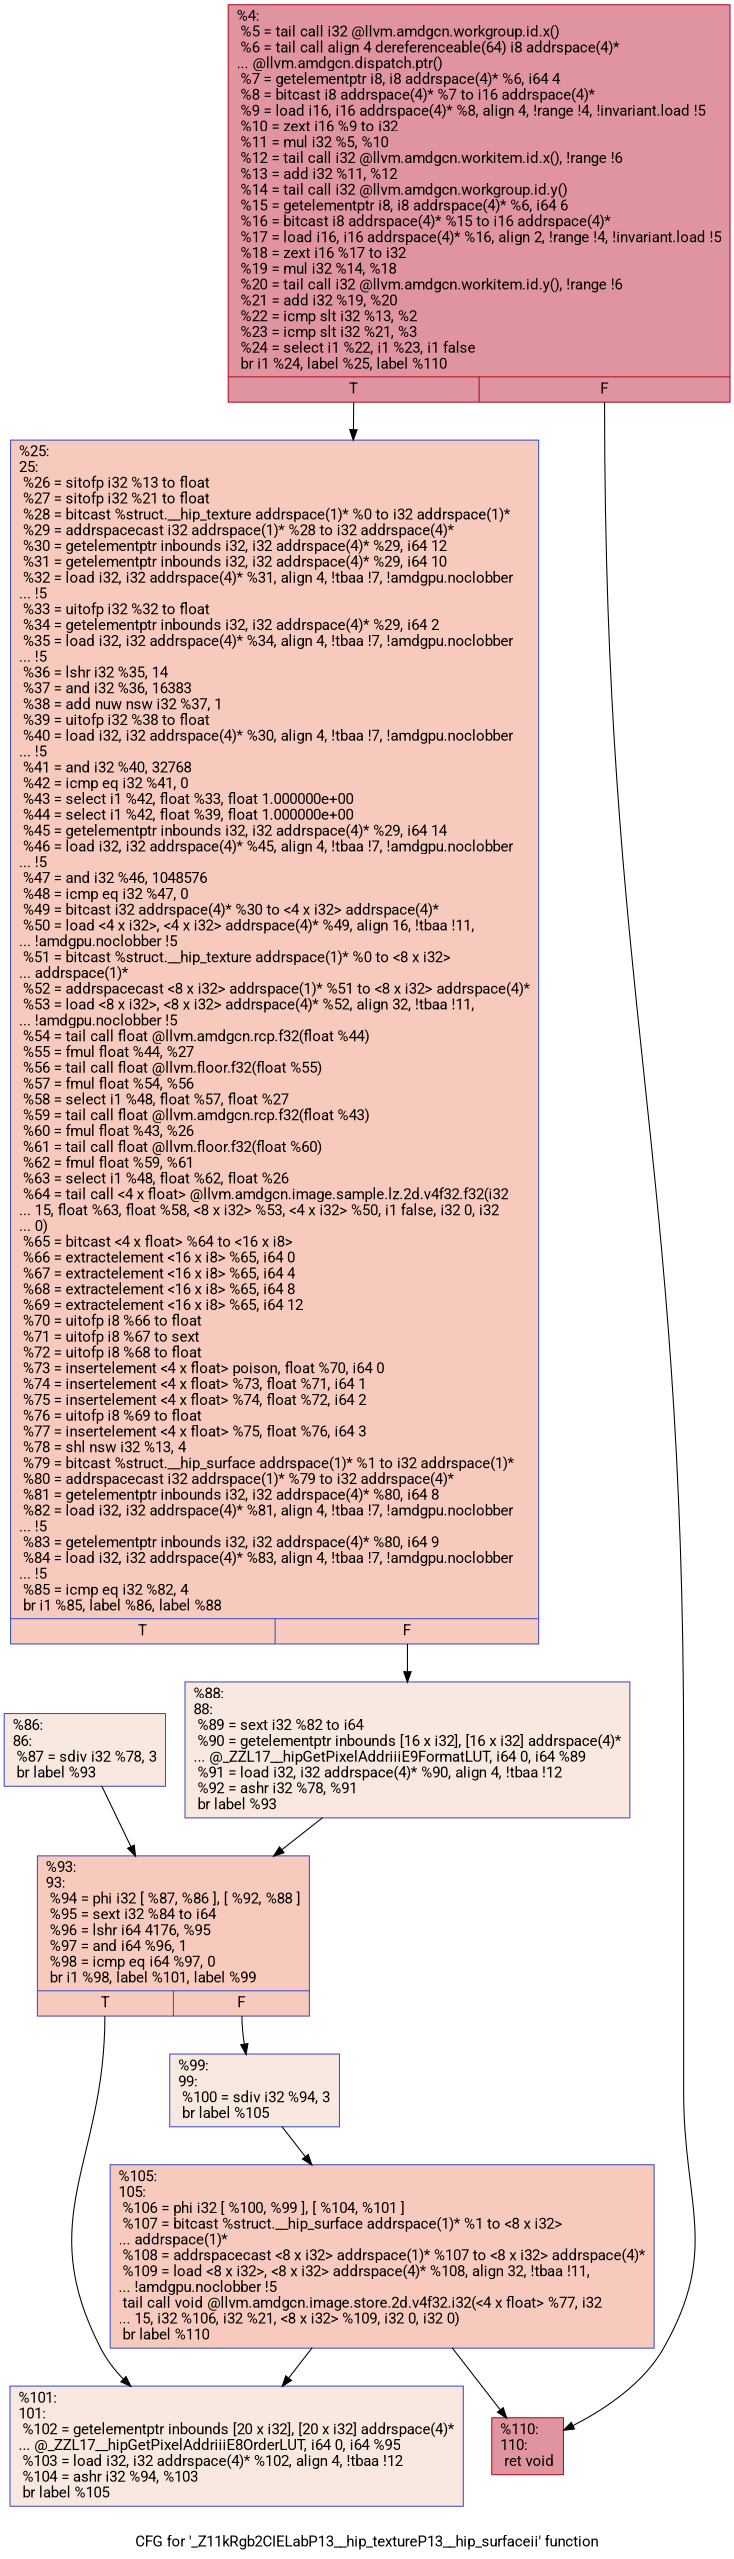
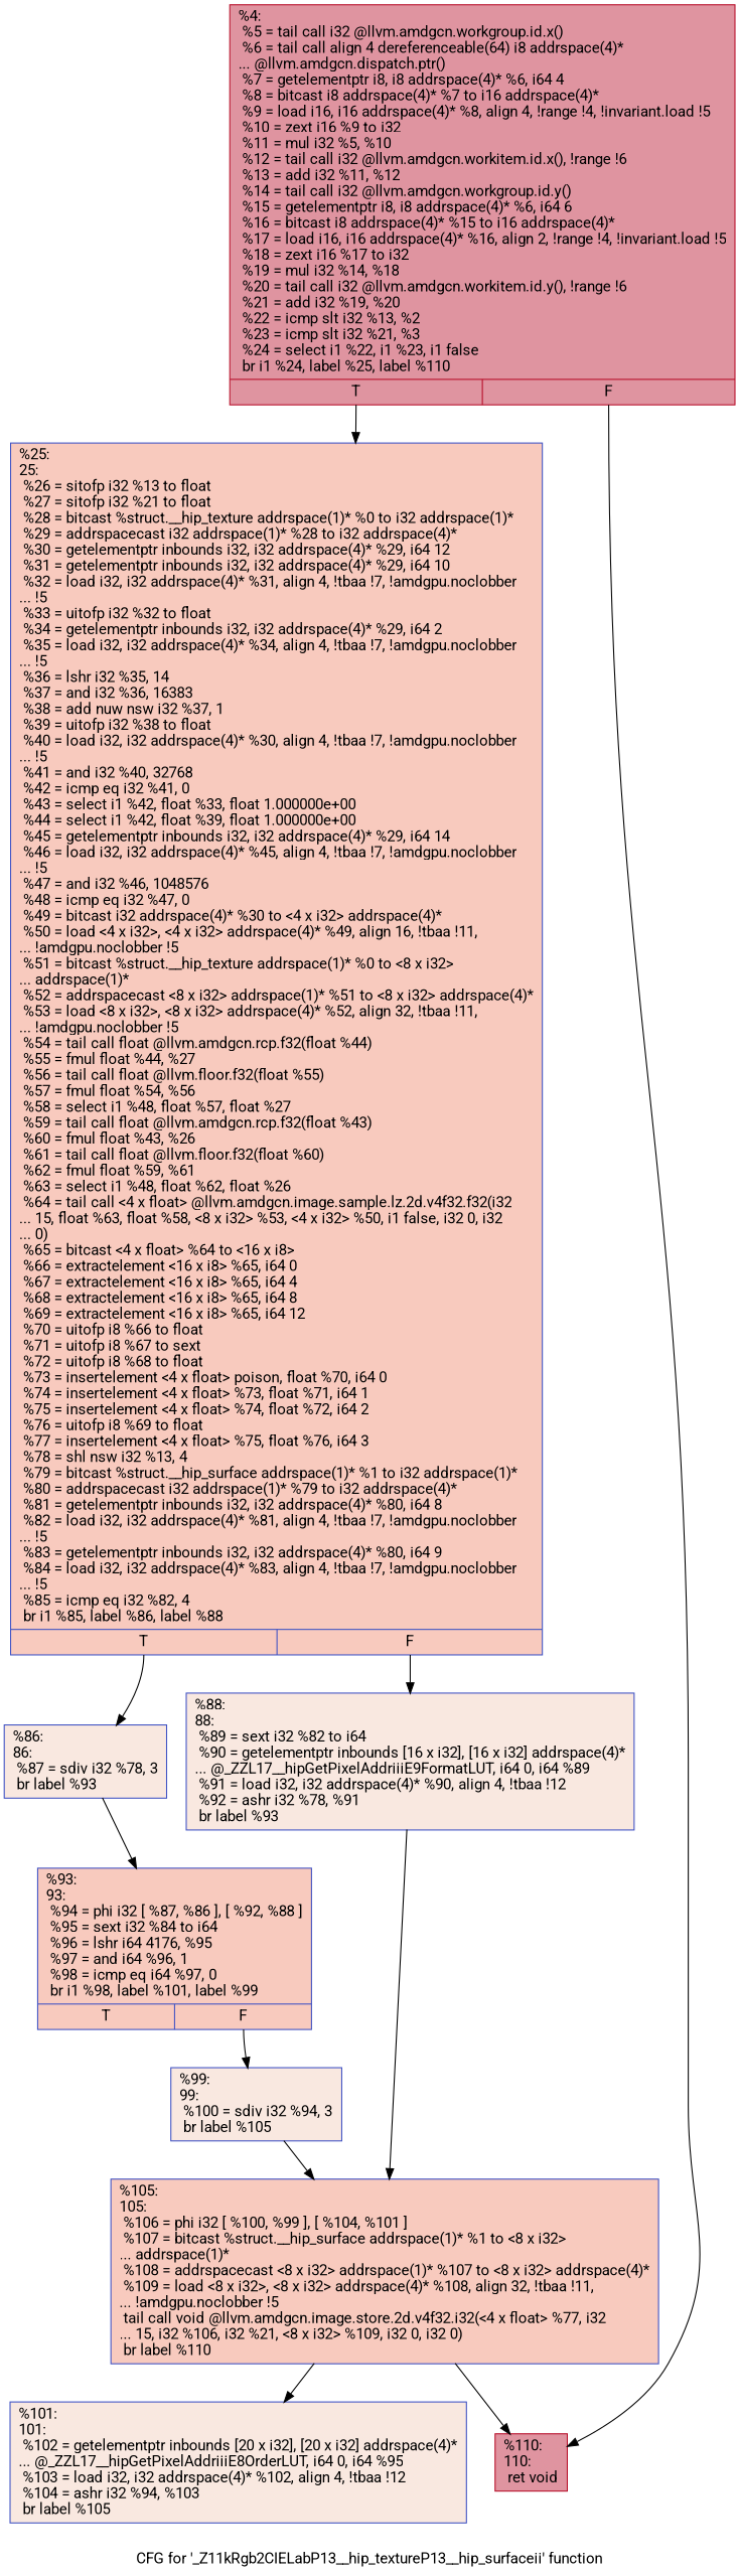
  digraph {
    fontname=Roboto
    label="CFG for '_Z11kRgb2CIELabP13__hip_textureP13__hip_surfaceii' function"
    node [color="#3d50c3ff" fillcolor="#f1ccb870" fontname=Roboto shape=record style=filled]
    edge [fontname=Roboto]
    n1 [color="#b70d28ff" fillcolor="#b70d2870" label="{%4:\l  %5 = tail call i32 @llvm.amdgcn.workgroup.id.x()\l  %6 = tail call align 4 dereferenceable(64) i8 addrspace(4)*\l... @llvm.amdgcn.dispatch.ptr()\l  %7 = getelementptr i8, i8 addrspace(4)* %6, i64 4\l  %8 = bitcast i8 addrspace(4)* %7 to i16 addrspace(4)*\l  %9 = load i16, i16 addrspace(4)* %8, align 4, !range !4, !invariant.load !5\l  %10 = zext i16 %9 to i32\l  %11 = mul i32 %5, %10\l  %12 = tail call i32 @llvm.amdgcn.workitem.id.x(), !range !6\l  %13 = add i32 %11, %12\l  %14 = tail call i32 @llvm.amdgcn.workgroup.id.y()\l  %15 = getelementptr i8, i8 addrspace(4)* %6, i64 6\l  %16 = bitcast i8 addrspace(4)* %15 to i16 addrspace(4)*\l  %17 = load i16, i16 addrspace(4)* %16, align 2, !range !4, !invariant.load !5\l  %18 = zext i16 %17 to i32\l  %19 = mul i32 %14, %18\l  %20 = tail call i32 @llvm.amdgcn.workitem.id.y(), !range !6\l  %21 = add i32 %19, %20\l  %22 = icmp slt i32 %13, %2\l  %23 = icmp slt i32 %21, %3\l  %24 = select i1 %22, i1 %23, i1 false\l  br i1 %24, label %25, label %110\l|{<s0>T|<s1>F}}"]
    n2 [fillcolor="#ef886b70" label="{%25:\l25:                                               \l  %26 = sitofp i32 %13 to float\l  %27 = sitofp i32 %21 to float\l  %28 = bitcast %struct.__hip_texture addrspace(1)* %0 to i32 addrspace(1)*\l  %29 = addrspacecast i32 addrspace(1)* %28 to i32 addrspace(4)*\l  %30 = getelementptr inbounds i32, i32 addrspace(4)* %29, i64 12\l  %31 = getelementptr inbounds i32, i32 addrspace(4)* %29, i64 10\l  %32 = load i32, i32 addrspace(4)* %31, align 4, !tbaa !7, !amdgpu.noclobber\l... !5\l  %33 = uitofp i32 %32 to float\l  %34 = getelementptr inbounds i32, i32 addrspace(4)* %29, i64 2\l  %35 = load i32, i32 addrspace(4)* %34, align 4, !tbaa !7, !amdgpu.noclobber\l... !5\l  %36 = lshr i32 %35, 14\l  %37 = and i32 %36, 16383\l  %38 = add nuw nsw i32 %37, 1\l  %39 = uitofp i32 %38 to float\l  %40 = load i32, i32 addrspace(4)* %30, align 4, !tbaa !7, !amdgpu.noclobber\l... !5\l  %41 = and i32 %40, 32768\l  %42 = icmp eq i32 %41, 0\l  %43 = select i1 %42, float %33, float 1.000000e+00\l  %44 = select i1 %42, float %39, float 1.000000e+00\l  %45 = getelementptr inbounds i32, i32 addrspace(4)* %29, i64 14\l  %46 = load i32, i32 addrspace(4)* %45, align 4, !tbaa !7, !amdgpu.noclobber\l... !5\l  %47 = and i32 %46, 1048576\l  %48 = icmp eq i32 %47, 0\l  %49 = bitcast i32 addrspace(4)* %30 to \<4 x i32\> addrspace(4)*\l  %50 = load \<4 x i32\>, \<4 x i32\> addrspace(4)* %49, align 16, !tbaa !11,\l... !amdgpu.noclobber !5\l  %51 = bitcast %struct.__hip_texture addrspace(1)* %0 to \<8 x i32\>\l... addrspace(1)*\l  %52 = addrspacecast \<8 x i32\> addrspace(1)* %51 to \<8 x i32\> addrspace(4)*\l  %53 = load \<8 x i32\>, \<8 x i32\> addrspace(4)* %52, align 32, !tbaa !11,\l... !amdgpu.noclobber !5\l  %54 = tail call float @llvm.amdgcn.rcp.f32(float %44)\l  %55 = fmul float %44, %27\l  %56 = tail call float @llvm.floor.f32(float %55)\l  %57 = fmul float %54, %56\l  %58 = select i1 %48, float %57, float %27\l  %59 = tail call float @llvm.amdgcn.rcp.f32(float %43)\l  %60 = fmul float %43, %26\l  %61 = tail call float @llvm.floor.f32(float %60)\l  %62 = fmul float %59, %61\l  %63 = select i1 %48, float %62, float %26\l  %64 = tail call \<4 x float\> @llvm.amdgcn.image.sample.lz.2d.v4f32.f32(i32\l... 15, float %63, float %58, \<8 x i32\> %53, \<4 x i32\> %50, i1 false, i32 0, i32\l... 0)\l  %65 = bitcast \<4 x float\> %64 to \<16 x i8\>\l  %66 = extractelement \<16 x i8\> %65, i64 0\l  %67 = extractelement \<16 x i8\> %65, i64 4\l  %68 = extractelement \<16 x i8\> %65, i64 8\l  %69 = extractelement \<16 x i8\> %65, i64 12\l  %70 = uitofp i8 %66 to float\l  %71 = uitofp i8 %67 to sext\l  %72 = uitofp i8 %68 to float\l  %73 = insertelement \<4 x float\> poison, float %70, i64 0\l  %74 = insertelement \<4 x float\> %73, float %71, i64 1\l  %75 = insertelement \<4 x float\> %74, float %72, i64 2\l  %76 = uitofp i8 %69 to float\l  %77 = insertelement \<4 x float\> %75, float %76, i64 3\l  %78 = shl nsw i32 %13, 4\l  %79 = bitcast %struct.__hip_surface addrspace(1)* %1 to i32 addrspace(1)*\l  %80 = addrspacecast i32 addrspace(1)* %79 to i32 addrspace(4)*\l  %81 = getelementptr inbounds i32, i32 addrspace(4)* %80, i64 8\l  %82 = load i32, i32 addrspace(4)* %81, align 4, !tbaa !7, !amdgpu.noclobber\l... !5\l  %83 = getelementptr inbounds i32, i32 addrspace(4)* %80, i64 9\l  %84 = load i32, i32 addrspace(4)* %83, align 4, !tbaa !7, !amdgpu.noclobber\l... !5\l  %85 = icmp eq i32 %82, 4\l  br i1 %85, label %86, label %88\l|{<s0>T|<s1>F}}"]
    n3 [color="#b70d28ff" fillcolor="#b70d2870" label="{%110:\l110:                                              \l  ret void\l}"]
    n4 [label="{%86:\l86:                                               \l  %87 = sdiv i32 %78, 3\l  br label %93\l}"]
    n5 [label="{%88:\l88:                                               \l  %89 = sext i32 %82 to i64\l  %90 = getelementptr inbounds [16 x i32], [16 x i32] addrspace(4)*\l... @_ZZL17__hipGetPixelAddriiiE9FormatLUT, i64 0, i64 %89\l  %91 = load i32, i32 addrspace(4)* %90, align 4, !tbaa !12\l  %92 = ashr i32 %78, %91\l  br label %93\l}"]
    n6 [fillcolor="#ef886b70" label="{%93:\l93:                                               \l  %94 = phi i32 [ %87, %86 ], [ %92, %88 ]\l  %95 = sext i32 %84 to i64\l  %96 = lshr i64 4176, %95\l  %97 = and i64 %96, 1\l  %98 = icmp eq i64 %97, 0\l  br i1 %98, label %101, label %99\l|{<s0>T|<s1>F}}"]
    n7 [label="{%101:\l101:                                              \l  %102 = getelementptr inbounds [20 x i32], [20 x i32] addrspace(4)*\l... @_ZZL17__hipGetPixelAddriiiE8OrderLUT, i64 0, i64 %95\l  %103 = load i32, i32 addrspace(4)* %102, align 4, !tbaa !12\l  %104 = ashr i32 %94, %103\l  br label %105\l}"]
    n8 [label="{%99:\l99:                                               \l  %100 = sdiv i32 %94, 3\l  br label %105\l}"]
    n9 [fillcolor="#ef886b70" label="{%105:\l105:                                              \l  %106 = phi i32 [ %100, %99 ], [ %104, %101 ]\l  %107 = bitcast %struct.__hip_surface addrspace(1)* %1 to \<8 x i32\>\l... addrspace(1)*\l  %108 = addrspacecast \<8 x i32\> addrspace(1)* %107 to \<8 x i32\> addrspace(4)*\l  %109 = load \<8 x i32\>, \<8 x i32\> addrspace(4)* %108, align 32, !tbaa !11,\l... !amdgpu.noclobber !5\l  tail call void @llvm.amdgcn.image.store.2d.v4f32.i32(\<4 x float\> %77, i32\l... 15, i32 %106, i32 %21, \<8 x i32\> %109, i32 0, i32 0)\l  br label %110\l}"]
    n1 -> n2 [tailport=s0]
    n1 -> n3 [tailport=s1]
+   n2 -> n4 [tailport=s0]
    n2 -> n5 [tailport=s1]
    n4 -> n6
-   n5 -> n6
-   n6 -> n7 [tailport=s0]
+   n5 -> n9
    n6 -> n8 [tailport=s1]
    n8 -> n9
    n9 -> n3
    n9 -> n7
  }
